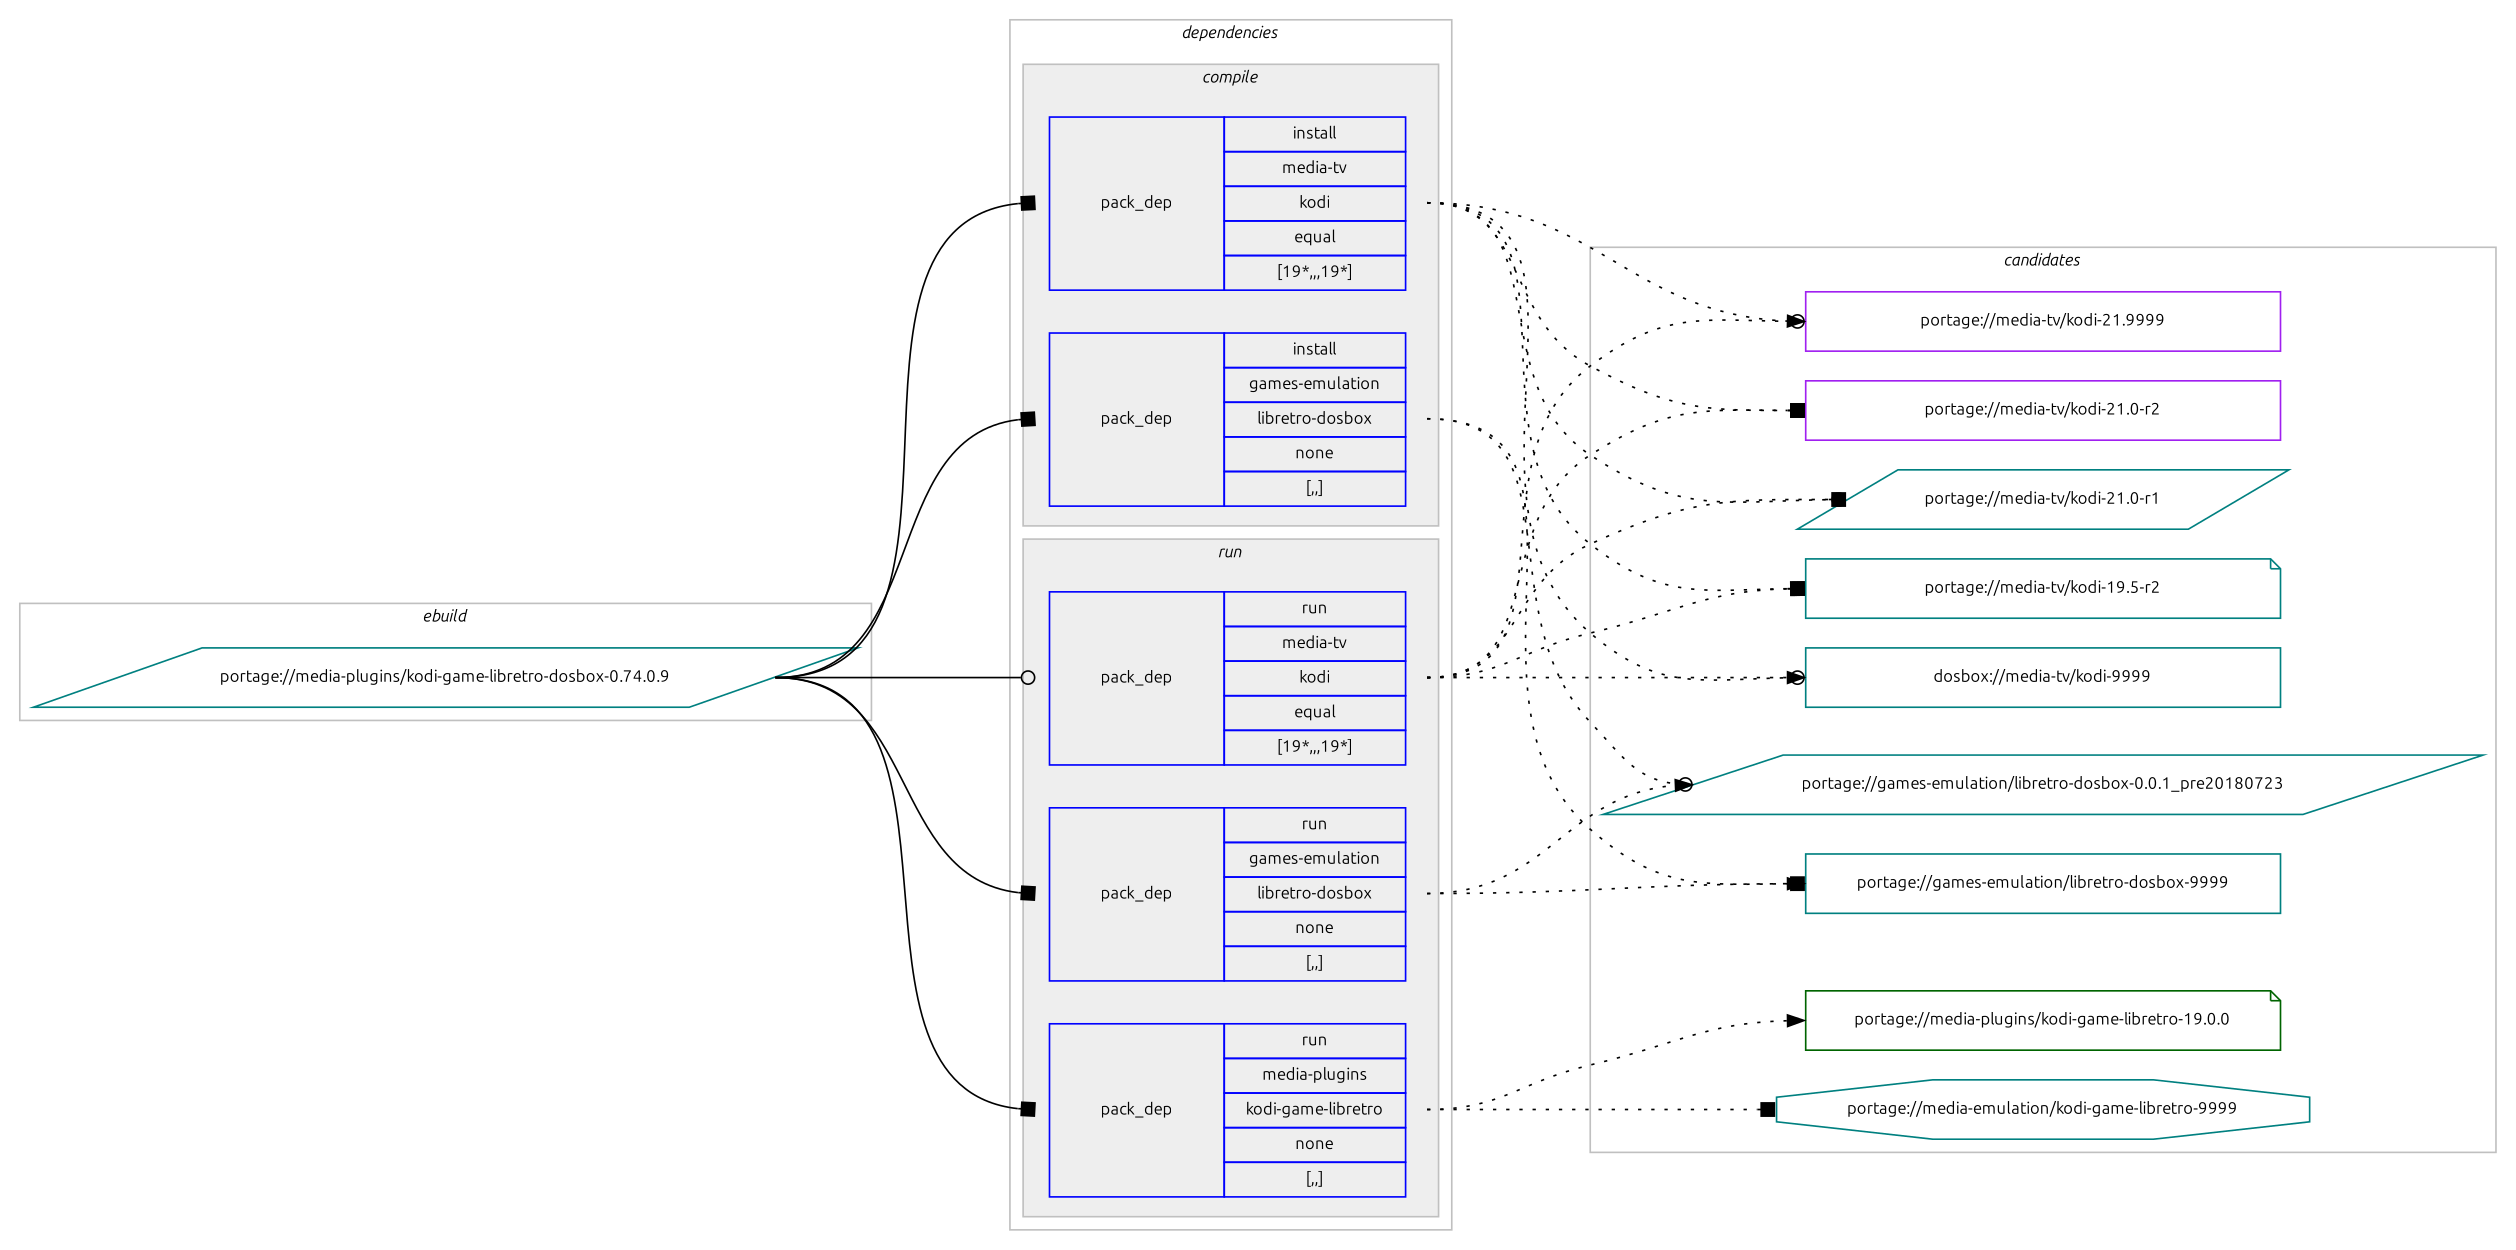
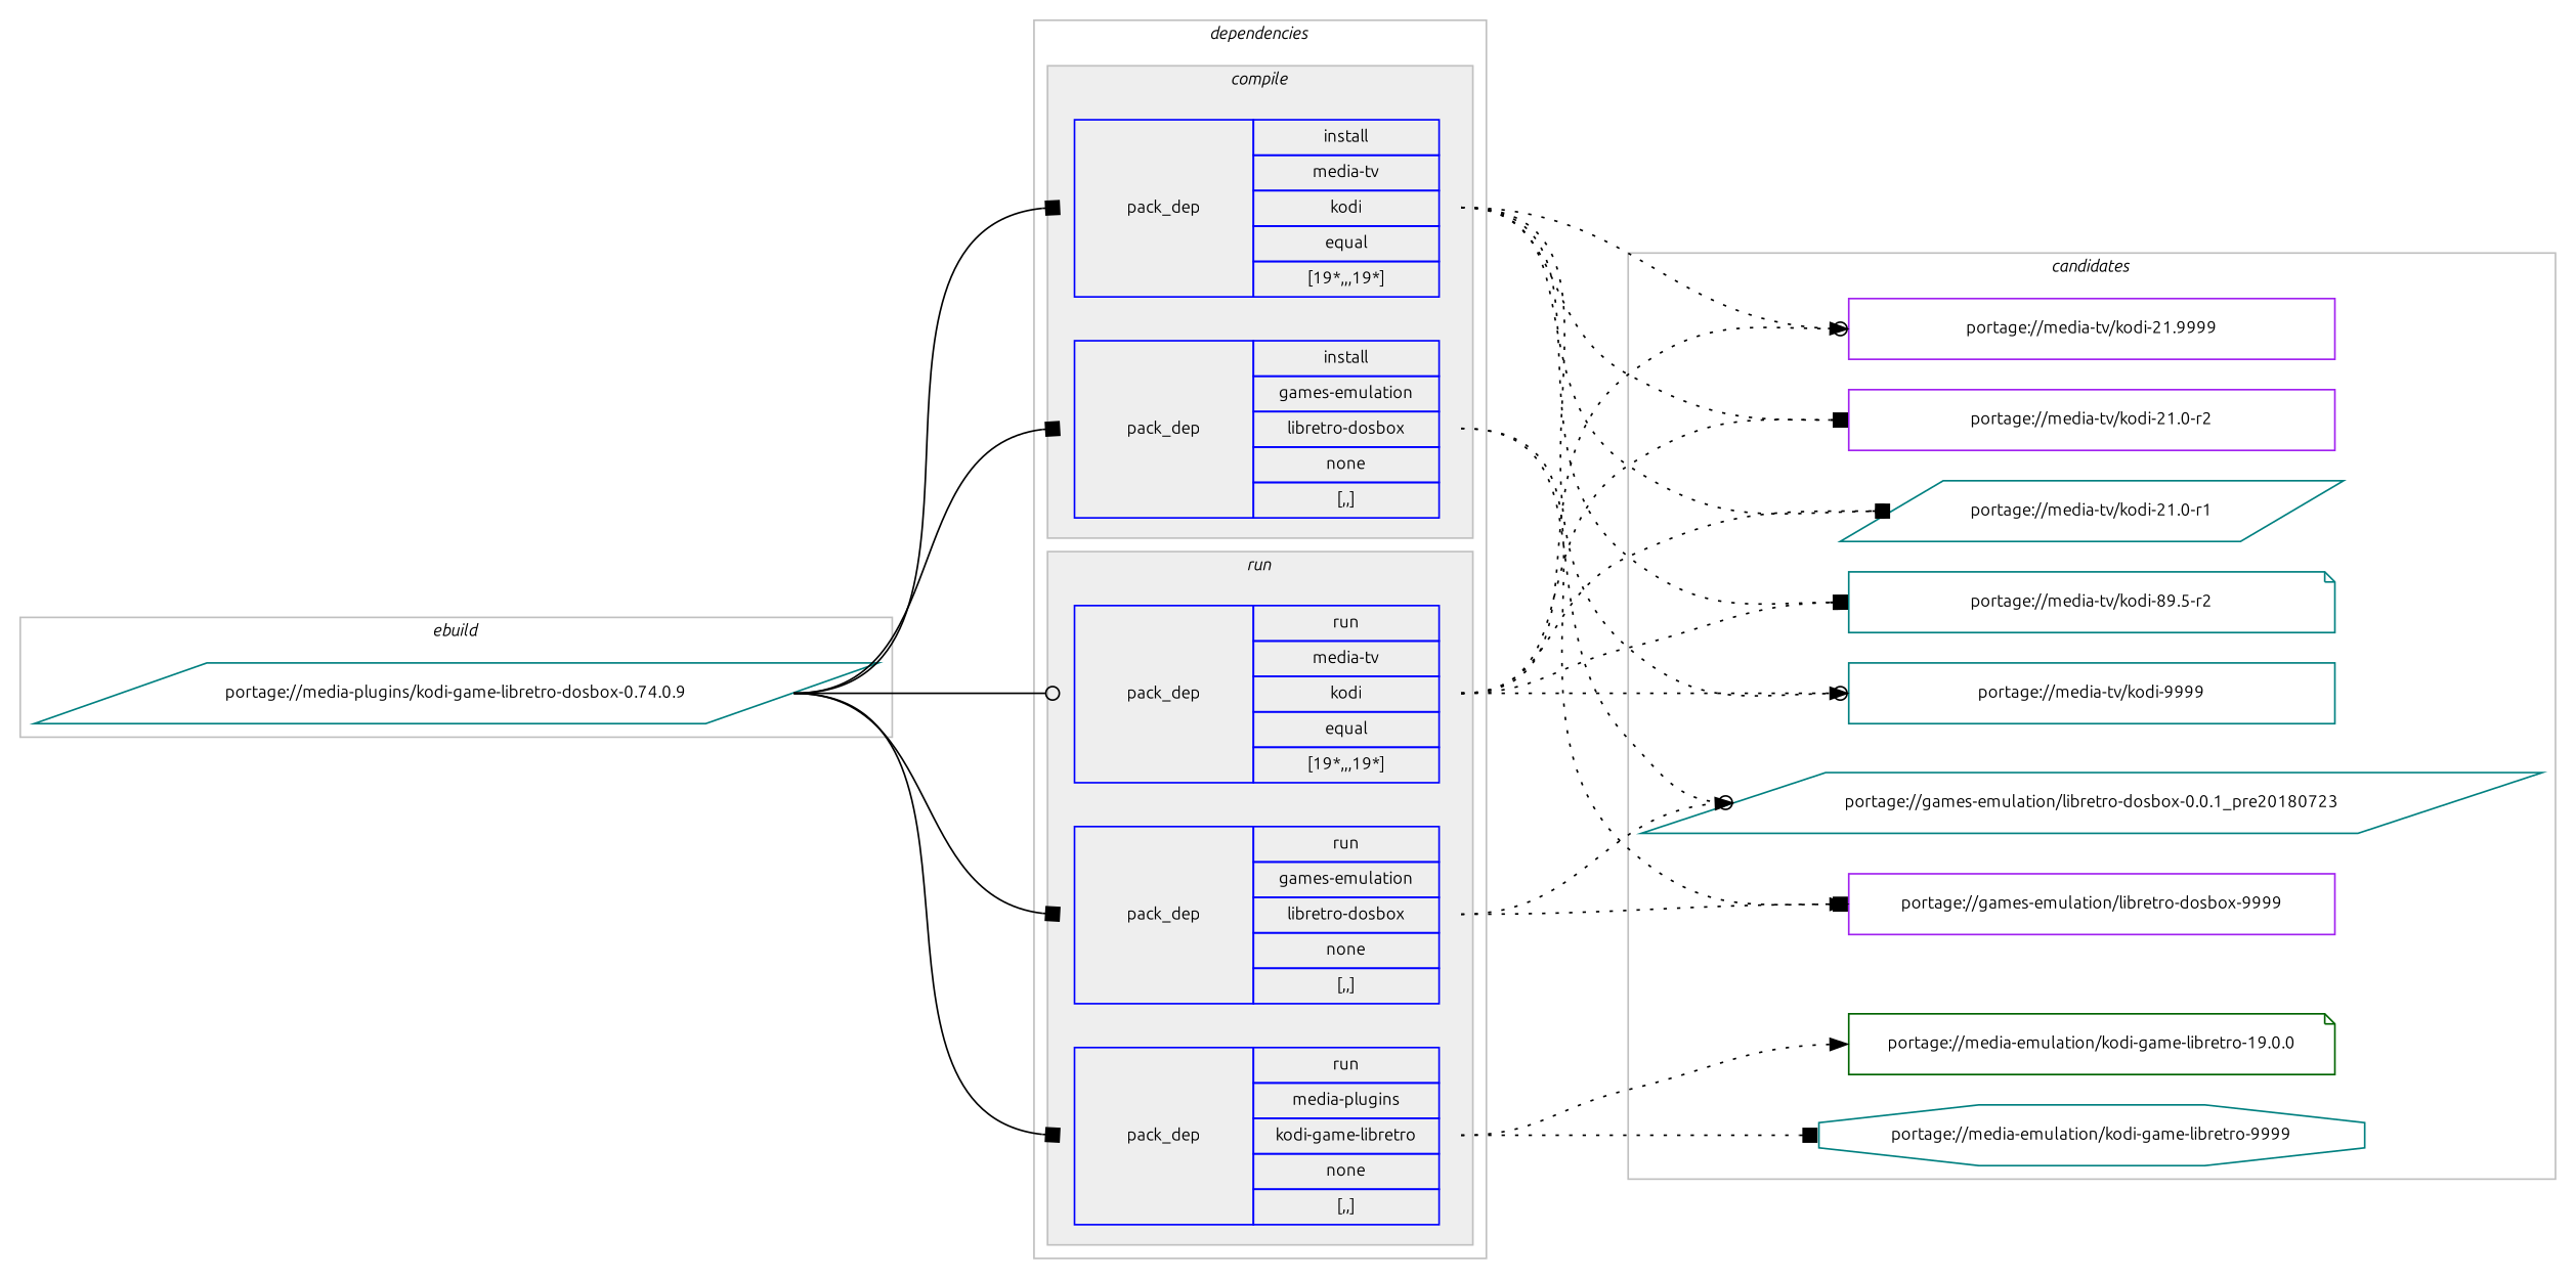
  digraph {
    compound=true
    concentrate=true
    fontname=Ubuntu
    fontsize=10
    newrank=true
    rankdir=LR
    ranksep=1.5
    node [color=teal fontname=Ubuntu fontsize=10 shape=none]
    edge [arrowhead=box fontname=Ubuntu headport=w style=dotted tailport=e weight=100]
    n1 [label="portage://media-plugins/kodi-game-libretro-dosbox-0.74.0.9" shape=parallelogram width=4]
    n2 [color=blue label=<<TABLE BORDER="0" CELLBORDER="1" CELLSPACING="0" CELLPADDING="4" WIDTH="220"><TR><TD ROWSPAN="6" CELLPADDING="30">pack_dep</TD></TR><TR><TD WIDTH="110">install</TD></TR><TR><TD>games-emulation</TD></TR><TR><TD>libretro-dosbox</TD></TR><TR><TD>none</TD></TR><TR><TD>[,,]</TD></TR></TABLE>>]
    n3 [color=blue label=<<TABLE BORDER="0" CELLBORDER="1" CELLSPACING="0" CELLPADDING="4" WIDTH="220"><TR><TD ROWSPAN="6" CELLPADDING="30">pack_dep</TD></TR><TR><TD WIDTH="110">install</TD></TR><TR><TD>media-tv</TD></TR><TR><TD>kodi</TD></TR><TR><TD>equal</TD></TR><TR><TD>[19*,,,19*]</TD></TR></TABLE>>]
    n4 [color=blue label=<<TABLE BORDER="0" CELLBORDER="1" CELLSPACING="0" CELLPADDING="4" WIDTH="220"><TR><TD ROWSPAN="6" CELLPADDING="30">pack_dep</TD></TR><TR><TD WIDTH="110">run</TD></TR><TR><TD>games-emulation</TD></TR><TR><TD>libretro-dosbox</TD></TR><TR><TD>none</TD></TR><TR><TD>[,,]</TD></TR></TABLE>>]
    n5 [color=blue label=<<TABLE BORDER="0" CELLBORDER="1" CELLSPACING="0" CELLPADDING="4" WIDTH="220"><TR><TD ROWSPAN="6" CELLPADDING="30">pack_dep</TD></TR><TR><TD WIDTH="110">run</TD></TR><TR><TD>media-plugins</TD></TR><TR><TD>kodi-game-libretro</TD></TR><TR><TD>none</TD></TR><TR><TD>[,,]</TD></TR></TABLE>>]
    n6 [color=blue label=<<TABLE BORDER="0" CELLBORDER="1" CELLSPACING="0" CELLPADDING="4" WIDTH="220"><TR><TD ROWSPAN="6" CELLPADDING="30">pack_dep</TD></TR><TR><TD WIDTH="110">run</TD></TR><TR><TD>media-tv</TD></TR><TR><TD>kodi</TD></TR><TR><TD>equal</TD></TR><TR><TD>[19*,,,19*]</TD></TR></TABLE>>]
-   n7 [label="portage://games-emulation/libretro-dosbox-9999" shape=box width=4]
+   n7 [color=purple label="portage://games-emulation/libretro-dosbox-9999" shape=box width=4]
    n8 [label="portage://games-emulation/libretro-dosbox-0.0.1_pre20180723" shape=parallelogram width=4]
-   n9 [label="dosbox://media-tv/kodi-9999" shape=box width=4]
+   n9 [label="portage://media-tv/kodi-9999" shape=box width=4]
    n10 [color=purple label="portage://media-tv/kodi-21.9999" shape=box width=4]
    n11 [color=purple label="portage://media-tv/kodi-21.0-r2" shape=box width=4]
    n12 [label="portage://media-tv/kodi-21.0-r1" shape=parallelogram width=4]
-   n13 [label="portage://media-tv/kodi-19.5-r2" shape=note width=4]
+   n13 [label="portage://media-tv/kodi-89.5-r2" shape=note width=4]
    n14 [label="portage://media-emulation/kodi-game-libretro-9999" shape=octagon width=4]
-   n15 [color=darkgreen label="portage://media-plugins/kodi-game-libretro-19.0.0" shape=note width=4]
+   n15 [color=darkgreen label="portage://media-emulation/kodi-game-libretro-19.0.0" shape=note width=4]
    subgraph cluster_1 {
      color=gray
      label=<<i>ebuild</i>>
      n1
    }
    subgraph cluster_2 {
      color=gray
      label=<<i>dependencies</i>>
      subgraph cluster_3 {
        color=gray
        fillcolor="#eeeeee"
        label=<<i>compile</i>>
        style=filled
        subgraph sub_4 {
          color=gray
          fillcolor="#eeeeee"
          label=<<i>compile</i>>
          style=filled
          n2
        }
        subgraph sub_5 {
          color=gray
          fillcolor="#eeeeee"
          label=<<i>compile</i>>
          style=filled
          n3
        }
      }
      subgraph cluster_6 {
        color=gray
        fillcolor="#eeeeee"
        label=<<i>compile and run</i>>
        style=filled
      }
      subgraph cluster_7 {
        color=gray
        fillcolor="#eeeeee"
        label=<<i>run</i>>
        style=filled
        subgraph sub_8 {
          color=gray
          fillcolor="#eeeeee"
          label=<<i>run</i>>
          style=filled
          n4
        }
        subgraph sub_9 {
          color=gray
          fillcolor="#eeeeee"
          label=<<i>run</i>>
          style=filled
          n5
        }
        subgraph sub_10 {
          color=gray
          fillcolor="#eeeeee"
          label=<<i>run</i>>
          style=filled
          n6
        }
      }
    }
    subgraph cluster_11 {
      color=gray
      label=<<i>candidates</i>>
      rank=same
      subgraph sub_12 {
        color=black
        label=<<i>candidates</i>>
        nodesep=1
        rank=same
        n7
        n8
      }
      subgraph sub_13 {
        color=black
        label=<<i>candidates</i>>
        nodesep=1
        rank=same
        n9
        n10
        n11
        n12
        n13
      }
      subgraph sub_14 {
        color=black
        label=<<i>candidates</i>>
        nodesep=1
        rank=same
        n7
        n8
      }
      subgraph sub_15 {
        color=black
        label=<<i>candidates</i>>
        nodesep=1
        rank=same
        n14
        n15
      }
      subgraph sub_16 {
        color=black
        label=<<i>candidates</i>>
        nodesep=1
        rank=same
        n9
        n10
        n11
        n12
        n13
      }
    }
    n1 -> n2 [style=solid weight=20]
    n1 -> n3 [style=solid weight=20]
    n1 -> n4 [style=solid weight=20]
    n1 -> n5 [style=solid weight=20]
    n1 -> n6 [arrowhead=odot style=solid weight=20]
    n2 -> n7 [arrowhead=normal]
    n2 -> n8 [arrowhead=odot]
    n3 -> n9 [arrowhead=odot]
    n3 -> n10 [arrowhead=normal]
    n3 -> n11
    n3 -> n12 [arrowhead=odot]
    n3 -> n13
    n4 -> n7
    n4 -> n8 [arrowhead=normal]
    n5 -> n14
    n5 -> n15 [arrowhead=normal]
    n6 -> n9 [arrowhead=normal]
    n6 -> n10 [arrowhead=odot]
    n6 -> n11
    n6 -> n12
    n6 -> n13
  }
